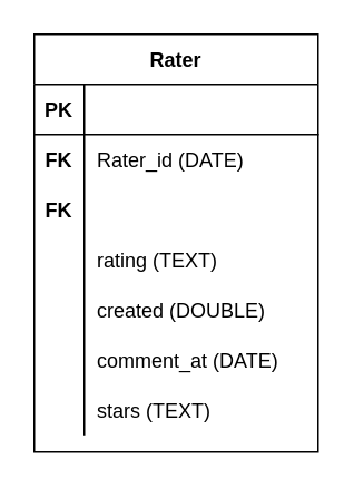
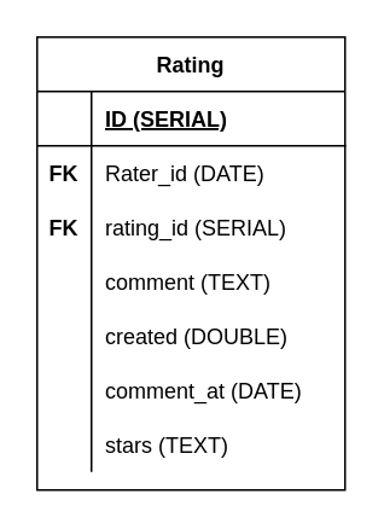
  <mxCell id="0" />
  <mxCell id="1" parent="0" />
- <mxCell id="2" value="Rater" style="shape=table;startSize=30;container=1;collapsible=1;childLayout=tableLayout;fixedRows=1;rowLines=0;fontStyle=1;align=center;resizeLast=1;" parent="1" vertex="1"><mxGeometry x="20" y="20" width="170" height="250" as="geometry" /></mxCell>
+ <mxCell id="2" value="Rating" style="shape=table;startSize=30;container=1;collapsible=1;childLayout=tableLayout;fixedRows=1;rowLines=0;fontStyle=1;align=center;resizeLast=1;" parent="1" vertex="1"><mxGeometry x="20" y="20" width="170" height="250" as="geometry" /></mxCell>
  <mxCell id="3" value="" style="shape=partialRectangle;collapsible=0;dropTarget=0;pointerEvents=0;fillColor=none;top=0;left=0;bottom=1;right=0;points=[[0,0.5],[1,0.5]];portConstraint=eastwest;" parent="2" vertex="1"><mxGeometry y="30" width="170" height="30" as="geometry" /></mxCell>
- <mxCell id="4" value="PK" style="shape=partialRectangle;connectable=0;fillColor=none;top=0;left=0;bottom=0;right=0;fontStyle=1;overflow=hidden;" parent="3" vertex="1"><mxGeometry width="30" height="30" as="geometry" /></mxCell>
+ <mxCell id="5" value="ID (SERIAL)" style="shape=partialRectangle;connectable=0;fillColor=none;top=0;left=0;bottom=0;right=0;align=left;spacingLeft=6;fontStyle=5;overflow=hidden;" parent="3" vertex="1"><mxGeometry x="30" width="140" height="30" as="geometry" /></mxCell>
  <mxCell id="6" value="" style="shape=partialRectangle;collapsible=0;dropTarget=0;pointerEvents=0;fillColor=none;top=0;left=0;bottom=0;right=0;points=[[0,0.5],[1,0.5]];portConstraint=eastwest;" parent="2" vertex="1"><mxGeometry y="60" width="170" height="30" as="geometry" /></mxCell>
  <mxCell id="7" value="FK" style="shape=partialRectangle;connectable=0;fillColor=none;top=0;left=0;bottom=0;right=0;editable=1;overflow=hidden;fontStyle=1" parent="6" vertex="1"><mxGeometry width="30" height="30" as="geometry" /></mxCell>
  <mxCell id="8" value="Rater_id (DATE)" style="shape=partialRectangle;connectable=0;fillColor=none;top=0;left=0;bottom=0;right=0;align=left;spacingLeft=6;overflow=hidden;" parent="6" vertex="1"><mxGeometry x="30" width="140" height="30" as="geometry" /></mxCell>
  <mxCell id="9" value="" style="shape=partialRectangle;collapsible=0;dropTarget=0;pointerEvents=0;fillColor=none;top=0;left=0;bottom=0;right=0;points=[[0,0.5],[1,0.5]];portConstraint=eastwest;" parent="2" vertex="1"><mxGeometry y="90" width="170" height="30" as="geometry" /></mxCell>
  <mxCell id="10" value="FK" style="shape=partialRectangle;connectable=0;fillColor=none;top=0;left=0;bottom=0;right=0;editable=1;overflow=hidden;fontStyle=1" parent="9" vertex="1"><mxGeometry width="30" height="30" as="geometry" /></mxCell>
+ <mxCell id="11" value="rating_id (SERIAL)" style="shape=partialRectangle;connectable=0;fillColor=none;top=0;left=0;bottom=0;right=0;align=left;spacingLeft=6;overflow=hidden;" parent="9" vertex="1"><mxGeometry x="30" width="140" height="30" as="geometry" /></mxCell>
  <mxCell id="12" value="" style="shape=partialRectangle;collapsible=0;dropTarget=0;pointerEvents=0;fillColor=none;top=0;left=0;bottom=0;right=0;points=[[0,0.5],[1,0.5]];portConstraint=eastwest;" parent="2" vertex="1"><mxGeometry y="120" width="170" height="30" as="geometry" /></mxCell>
  <mxCell id="13" value="" style="shape=partialRectangle;connectable=0;fillColor=none;top=0;left=0;bottom=0;right=0;editable=1;overflow=hidden;" parent="12" vertex="1"><mxGeometry width="30" height="30" as="geometry" /></mxCell>
- <mxCell id="14" value="rating (TEXT)" style="shape=partialRectangle;connectable=0;fillColor=none;top=0;left=0;bottom=0;right=0;align=left;spacingLeft=6;overflow=hidden;" parent="12" vertex="1"><mxGeometry x="30" width="140" height="30" as="geometry" /></mxCell>
+ <mxCell id="14" value="comment (TEXT)" style="shape=partialRectangle;connectable=0;fillColor=none;top=0;left=0;bottom=0;right=0;align=left;spacingLeft=6;overflow=hidden;" parent="12" vertex="1"><mxGeometry x="30" width="140" height="30" as="geometry" /></mxCell>
  <mxCell id="15" value="" style="shape=partialRectangle;collapsible=0;dropTarget=0;pointerEvents=0;fillColor=none;top=0;left=0;bottom=0;right=0;points=[[0,0.5],[1,0.5]];portConstraint=eastwest;" vertex="1" parent="2"><mxGeometry y="150" width="170" height="30" as="geometry" /></mxCell>
  <mxCell id="16" value="" style="shape=partialRectangle;connectable=0;fillColor=none;top=0;left=0;bottom=0;right=0;editable=1;overflow=hidden;" vertex="1" parent="15"><mxGeometry width="30" height="30" as="geometry" /></mxCell>
  <mxCell id="17" value="created (DOUBLE)" style="shape=partialRectangle;connectable=0;fillColor=none;top=0;left=0;bottom=0;right=0;align=left;spacingLeft=6;overflow=hidden;" vertex="1" parent="15"><mxGeometry x="30" width="140" height="30" as="geometry" /></mxCell>
  <mxCell id="18" value="" style="shape=partialRectangle;collapsible=0;dropTarget=0;pointerEvents=0;fillColor=none;top=0;left=0;bottom=0;right=0;points=[[0,0.5],[1,0.5]];portConstraint=eastwest;" vertex="1" parent="2"><mxGeometry y="180" width="170" height="30" as="geometry" /></mxCell>
  <mxCell id="19" value="" style="shape=partialRectangle;connectable=0;fillColor=none;top=0;left=0;bottom=0;right=0;editable=1;overflow=hidden;" vertex="1" parent="18"><mxGeometry width="30" height="30" as="geometry" /></mxCell>
  <mxCell id="20" value="comment_at (DATE)" style="shape=partialRectangle;connectable=0;fillColor=none;top=0;left=0;bottom=0;right=0;align=left;spacingLeft=6;overflow=hidden;" vertex="1" parent="18"><mxGeometry x="30" width="140" height="30" as="geometry" /></mxCell>
  <mxCell id="21" value="" style="shape=partialRectangle;collapsible=0;dropTarget=0;pointerEvents=0;fillColor=none;top=0;left=0;bottom=0;right=0;points=[[0,0.5],[1,0.5]];portConstraint=eastwest;" vertex="1" parent="2"><mxGeometry y="210" width="170" height="30" as="geometry" /></mxCell>
  <mxCell id="22" value="" style="shape=partialRectangle;connectable=0;fillColor=none;top=0;left=0;bottom=0;right=0;editable=1;overflow=hidden;" vertex="1" parent="21"><mxGeometry width="30" height="30" as="geometry" /></mxCell>
  <mxCell id="23" value="stars (TEXT)" style="shape=partialRectangle;connectable=0;fillColor=none;top=0;left=0;bottom=0;right=0;align=left;spacingLeft=6;overflow=hidden;" vertex="1" parent="21"><mxGeometry x="30" width="140" height="30" as="geometry" /></mxCell>
